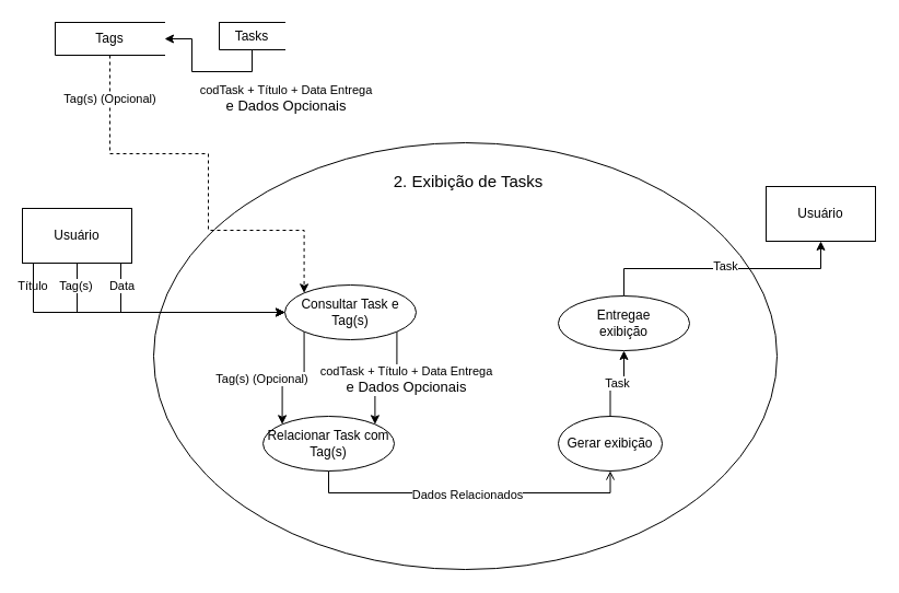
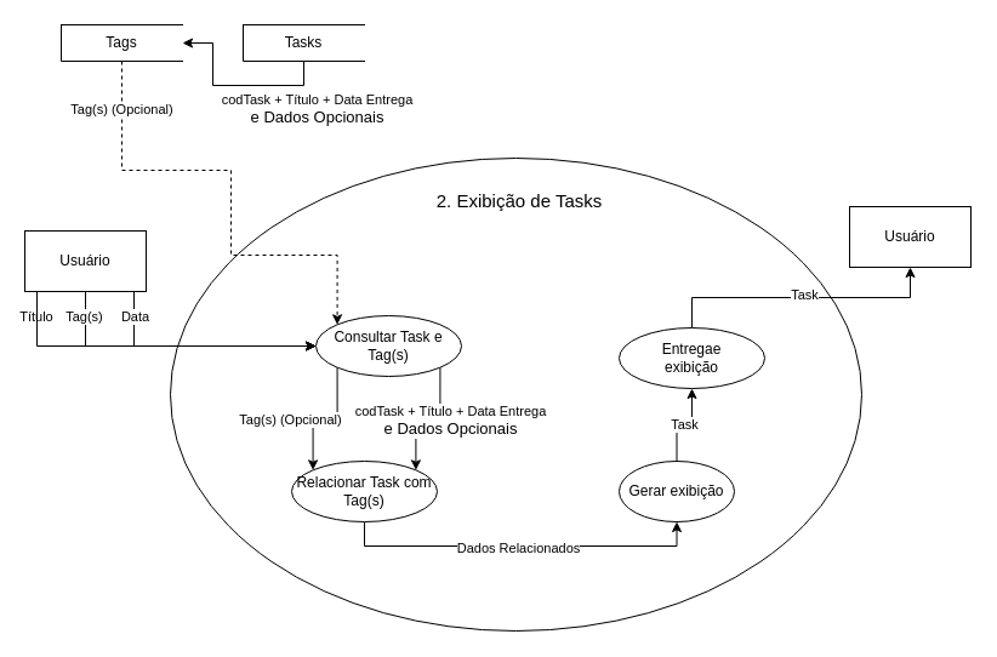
  <mxCell id="0" />
  <mxCell id="1" parent="0" />
  <mxCell id="2" value="" style="shape=ellipse;html=1;dashed=0;whiteSpace=wrap;perimeter=ellipsePerimeter;verticalAlign=top;fontSize=15;" vertex="1" parent="1"><mxGeometry x="140" y="130" width="570" height="390" as="geometry" /></mxCell>
  <mxCell id="3" style="edgeStyle=orthogonalEdgeStyle;rounded=0;orthogonalLoop=1;jettySize=auto;html=1;exitX=0.5;exitY=1;exitDx=0;exitDy=0;" edge="1" parent="1" source="4" target="6"><mxGeometry relative="1" as="geometry" /></mxCell>
- <mxCell id="4" value="Tasks" style="html=1;dashed=0;whiteSpace=wrap;shape=partialRectangle;right=0;" vertex="1" parent="1"><mxGeometry x="200" y="20" width="60" height="25" as="geometry" /></mxCell>
+ <mxCell id="4" value="Tasks" style="html=1;dashed=0;whiteSpace=wrap;shape=partialRectangle;right=0;" vertex="1" parent="1"><mxGeometry x="200" y="20" width="100" height="30" as="geometry" /></mxCell>
  <mxCell id="5" style="edgeStyle=orthogonalEdgeStyle;rounded=0;orthogonalLoop=1;jettySize=auto;html=1;exitX=0.5;exitY=1;exitDx=0;exitDy=0;entryX=0;entryY=0;entryDx=0;entryDy=0;dashed=1;" edge="1" parent="1" source="6" target="11"><mxGeometry relative="1" as="geometry"><Array as="points"><mxPoint x="100" y="140" /><mxPoint x="190" y="140" /><mxPoint x="190" y="210" /><mxPoint x="277" y="210" /></Array></mxGeometry></mxCell>
  <mxCell id="6" value="Tags" style="html=1;dashed=0;whiteSpace=wrap;shape=partialRectangle;right=0;" vertex="1" parent="1"><mxGeometry x="50" y="20" width="100" height="30" as="geometry" /></mxCell>
  <mxCell id="7" value="" style="edgeStyle=orthogonalEdgeStyle;rounded=0;orthogonalLoop=1;jettySize=auto;html=1;entryX=0;entryY=0;entryDx=0;entryDy=0;exitX=0;exitY=1;exitDx=0;exitDy=0;" edge="1" parent="1" source="11" target="14"><mxGeometry relative="1" as="geometry" /></mxCell>
  <mxCell id="8" value="Tag(s) (Opcional)" style="edgeLabel;html=1;align=center;verticalAlign=middle;resizable=0;points=[];" vertex="1" connectable="0" parent="7"><mxGeometry x="0.029" relative="1" as="geometry"><mxPoint x="-27" as="offset" /></mxGeometry></mxCell>
  <mxCell id="9" style="edgeStyle=orthogonalEdgeStyle;rounded=0;orthogonalLoop=1;jettySize=auto;html=1;exitX=1;exitY=1;exitDx=0;exitDy=0;entryX=1;entryY=0;entryDx=0;entryDy=0;" edge="1" parent="1" source="11" target="14"><mxGeometry relative="1" as="geometry" /></mxCell>
  <mxCell id="10" value="codTask + Título + Data Entrega&lt;br style=&quot;font-size: 13px;&quot;&gt;&lt;span style=&quot;font-size: 13px;&quot;&gt;e Dados Opcionais&lt;/span&gt;" style="edgeLabel;html=1;align=center;verticalAlign=middle;resizable=0;points=[];" vertex="1" connectable="0" parent="9"><mxGeometry x="-0.037" y="1" relative="1" as="geometry"><mxPoint x="16" as="offset" /></mxGeometry></mxCell>
  <mxCell id="11" value="Consultar Task e Tag(s)" style="shape=ellipse;html=1;dashed=0;whiteSpace=wrap;perimeter=ellipsePerimeter;" vertex="1" parent="1"><mxGeometry x="260" y="260" width="120" height="50" as="geometry" /></mxCell>
- <mxCell id="12" value="" style="edgeStyle=orthogonalEdgeStyle;rounded=0;orthogonalLoop=1;jettySize=auto;html=1;exitX=0.5;exitY=1;exitDx=0;exitDy=0;entryX=0.5;entryY=1;entryDx=0;entryDy=0;endArrow=open;" edge="1" parent="1" source="14" target="17"><mxGeometry relative="1" as="geometry" /></mxCell>
+ <mxCell id="12" value="" style="edgeStyle=orthogonalEdgeStyle;rounded=0;orthogonalLoop=1;jettySize=auto;html=1;exitX=0.5;exitY=1;exitDx=0;exitDy=0;entryX=0.5;entryY=1;entryDx=0;entryDy=0;" edge="1" parent="1" source="14" target="17"><mxGeometry relative="1" as="geometry" /></mxCell>
  <mxCell id="13" value="Dados Relacionados" style="edgeLabel;html=1;align=center;verticalAlign=middle;resizable=0;points=[];" vertex="1" connectable="0" parent="12"><mxGeometry x="-0.02" y="-1" relative="1" as="geometry"><mxPoint as="offset" /></mxGeometry></mxCell>
  <mxCell id="14" value="Relacionar Task com Tag(s)" style="shape=ellipse;html=1;dashed=0;whiteSpace=wrap;perimeter=ellipsePerimeter;" vertex="1" parent="1"><mxGeometry x="240" y="380" width="120" height="50" as="geometry" /></mxCell>
  <mxCell id="15" value="" style="edgeStyle=orthogonalEdgeStyle;rounded=0;orthogonalLoop=1;jettySize=auto;html=1;" edge="1" parent="1" source="17" target="20"><mxGeometry relative="1" as="geometry" /></mxCell>
  <mxCell id="16" value="Task" style="edgeLabel;html=1;align=center;verticalAlign=middle;resizable=0;points=[];" vertex="1" connectable="0" parent="15"><mxGeometry x="0.001" y="1" relative="1" as="geometry"><mxPoint as="offset" /></mxGeometry></mxCell>
  <mxCell id="17" value="Gerar exibição" style="shape=ellipse;html=1;dashed=0;whiteSpace=wrap;perimeter=ellipsePerimeter;" vertex="1" parent="1"><mxGeometry x="510" y="380" width="95" height="50" as="geometry" /></mxCell>
  <mxCell id="18" style="edgeStyle=orthogonalEdgeStyle;rounded=0;orthogonalLoop=1;jettySize=auto;html=1;exitX=0.5;exitY=0;exitDx=0;exitDy=0;entryX=0.5;entryY=1;entryDx=0;entryDy=0;" edge="1" parent="1" source="20" target="21"><mxGeometry relative="1" as="geometry" /></mxCell>
  <mxCell id="19" value="Task" style="edgeLabel;html=1;align=center;verticalAlign=middle;resizable=0;points=[];" vertex="1" connectable="0" parent="18"><mxGeometry x="0.015" y="3" relative="1" as="geometry"><mxPoint as="offset" /></mxGeometry></mxCell>
  <mxCell id="20" value="Entregae &lt;br&gt;exibição" style="shape=ellipse;html=1;dashed=0;whiteSpace=wrap;perimeter=ellipsePerimeter;" vertex="1" parent="1"><mxGeometry x="510" y="270" width="120" height="50" as="geometry" /></mxCell>
  <mxCell id="21" value="Usuário" style="html=1;dashed=0;whiteSpace=wrap;" vertex="1" parent="1"><mxGeometry x="700" y="170" width="100" height="50" as="geometry" /></mxCell>
  <mxCell id="22" value="2. Exibição de Tasks" style="text;html=1;strokeColor=none;fillColor=none;align=center;verticalAlign=middle;whiteSpace=wrap;rounded=0;fontSize=15;" vertex="1" parent="1"><mxGeometry x="346.25" y="150" width="163.75" height="30" as="geometry" /></mxCell>
  <mxCell id="23" value="codTask + Título + Data Entrega&lt;br style=&quot;font-size: 13px;&quot;&gt;&lt;span style=&quot;font-size: 13px;&quot;&gt;e Dados Opcionais&lt;/span&gt;" style="edgeLabel;html=1;align=center;verticalAlign=middle;resizable=0;points=[];" vertex="1" connectable="0" parent="1"><mxGeometry x="260.001" y="89.998" as="geometry" /></mxCell>
  <mxCell id="24" value="Tag(s) (Opcional)" style="edgeLabel;html=1;align=center;verticalAlign=middle;resizable=0;points=[];" vertex="1" connectable="0" parent="1"><mxGeometry x="99.999" y="89.996" as="geometry" /></mxCell>
  <mxCell id="25" style="edgeStyle=orthogonalEdgeStyle;rounded=0;orthogonalLoop=1;jettySize=auto;html=1;exitX=0.5;exitY=1;exitDx=0;exitDy=0;entryX=0;entryY=0.5;entryDx=0;entryDy=0;" edge="1" parent="1" source="31" target="11"><mxGeometry relative="1" as="geometry"><mxPoint x="250" y="305" as="targetPoint" /></mxGeometry></mxCell>
  <mxCell id="26" value="Título&amp;nbsp;" style="edgeLabel;html=1;align=center;verticalAlign=middle;resizable=0;points=[];" vertex="1" connectable="0" parent="25"><mxGeometry x="-0.142" y="-1" relative="1" as="geometry"><mxPoint x="-96" y="-26" as="offset" /></mxGeometry></mxCell>
  <mxCell id="27" value="Tag(s)" style="edgeLabel;html=1;align=center;verticalAlign=middle;resizable=0;points=[];" vertex="1" connectable="0" parent="25"><mxGeometry x="-0.841" y="-2" relative="1" as="geometry"><mxPoint y="1" as="offset" /></mxGeometry></mxCell>
  <mxCell id="28" style="edgeStyle=orthogonalEdgeStyle;rounded=0;orthogonalLoop=1;jettySize=auto;html=1;exitX=0.25;exitY=1;exitDx=0;exitDy=0;entryX=0;entryY=0.5;entryDx=0;entryDy=0;" edge="1" parent="1" source="31" target="11"><mxGeometry relative="1" as="geometry"><mxPoint x="250" y="305" as="targetPoint" /><Array as="points"><mxPoint x="30" y="240" /><mxPoint x="30" y="285" /></Array></mxGeometry></mxCell>
  <mxCell id="29" style="edgeStyle=orthogonalEdgeStyle;rounded=0;orthogonalLoop=1;jettySize=auto;html=1;exitX=0.75;exitY=1;exitDx=0;exitDy=0;entryX=0;entryY=0.5;entryDx=0;entryDy=0;" edge="1" parent="1" source="31" target="11"><mxGeometry relative="1" as="geometry"><mxPoint x="250" y="305" as="targetPoint" /><Array as="points"><mxPoint x="110" y="240" /><mxPoint x="110" y="285" /></Array></mxGeometry></mxCell>
  <mxCell id="30" value="Data" style="edgeLabel;html=1;align=center;verticalAlign=middle;resizable=0;points=[];" vertex="1" connectable="0" parent="29"><mxGeometry x="-0.746" y="1" relative="1" as="geometry"><mxPoint x="-1" y="8" as="offset" /></mxGeometry></mxCell>
  <mxCell id="31" value="Usuário" style="html=1;dashed=0;whiteSpace=wrap;" vertex="1" parent="1"><mxGeometry x="20" y="190" width="100" height="50" as="geometry" /></mxCell>
